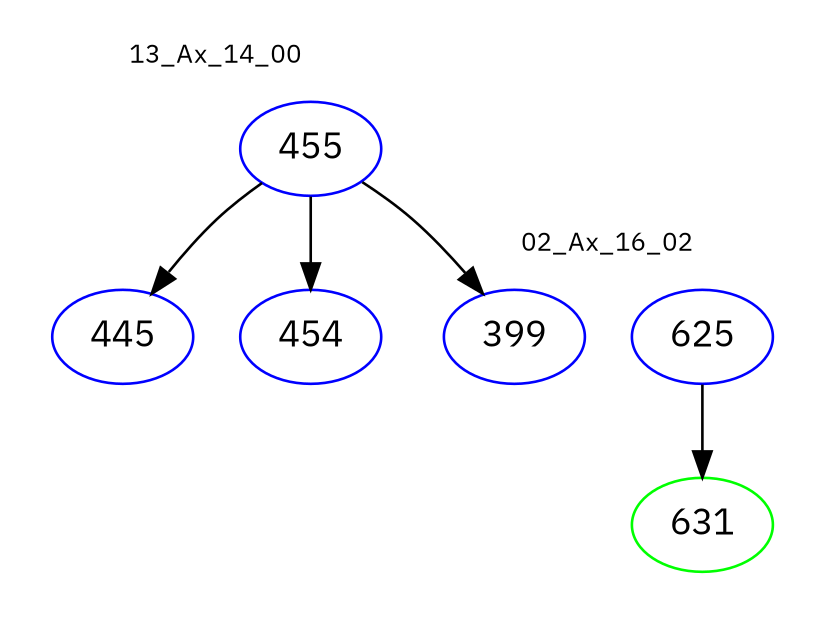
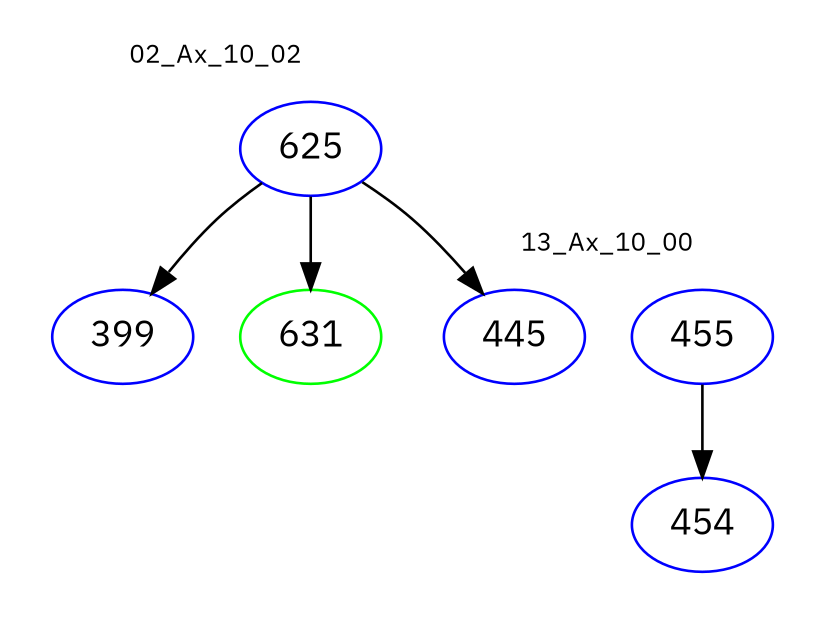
  digraph {
    fontname="IBM Plex Sans"
    node [color=blue fontname="IBM Plex Sans"]
    edge [color=black fontname="IBM Plex Sans"]
    n1 [label=455]
    n2 [label=445]
    n3 [label=454]
    n4 [label=625]
    n5 [label=399]
    n6 [color=green label=631]
    subgraph cluster_1 {
      color=white
      fontsize=10
-     label="13_Ax_14_00"
+     label="13_Ax_10_00"
      n1
      n2
      n3
    }
    subgraph cluster_2 {
      color=white
      fontsize=10
-     label="02_Ax_16_02"
+     label="02_Ax_10_02"
      n4
      n5
      n6
    }
-   n1 -> n2
+   n4 -> n2
    n1 -> n3
-   n1 -> n5
+   n4 -> n5
    n4 -> n6
  }
